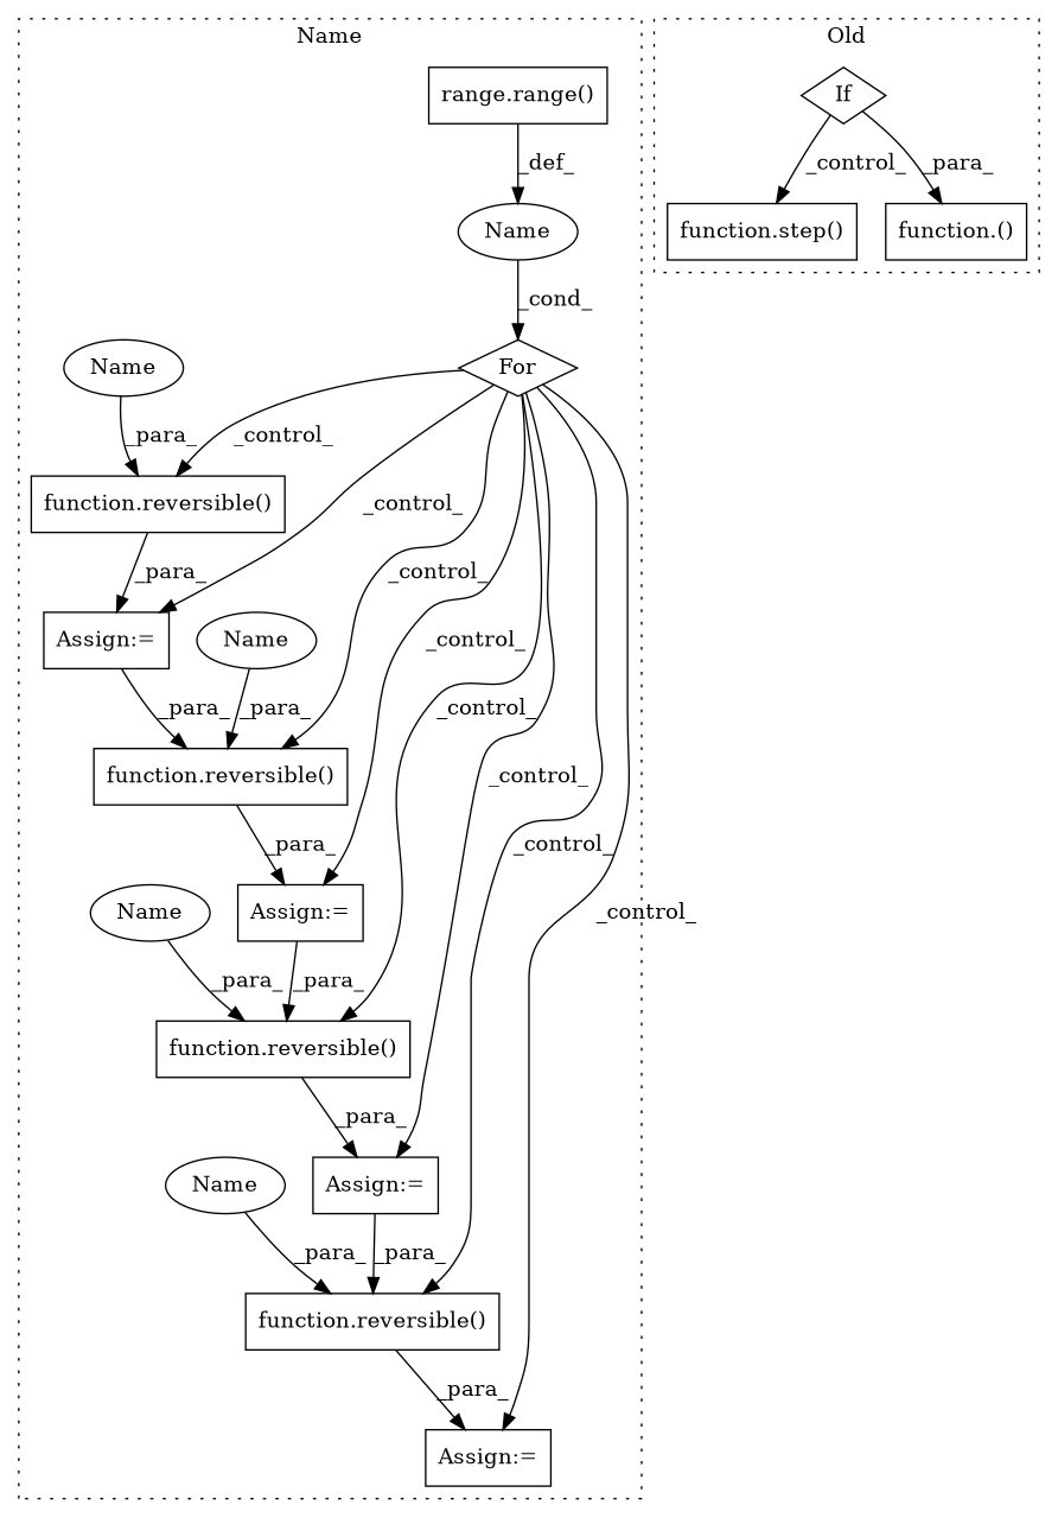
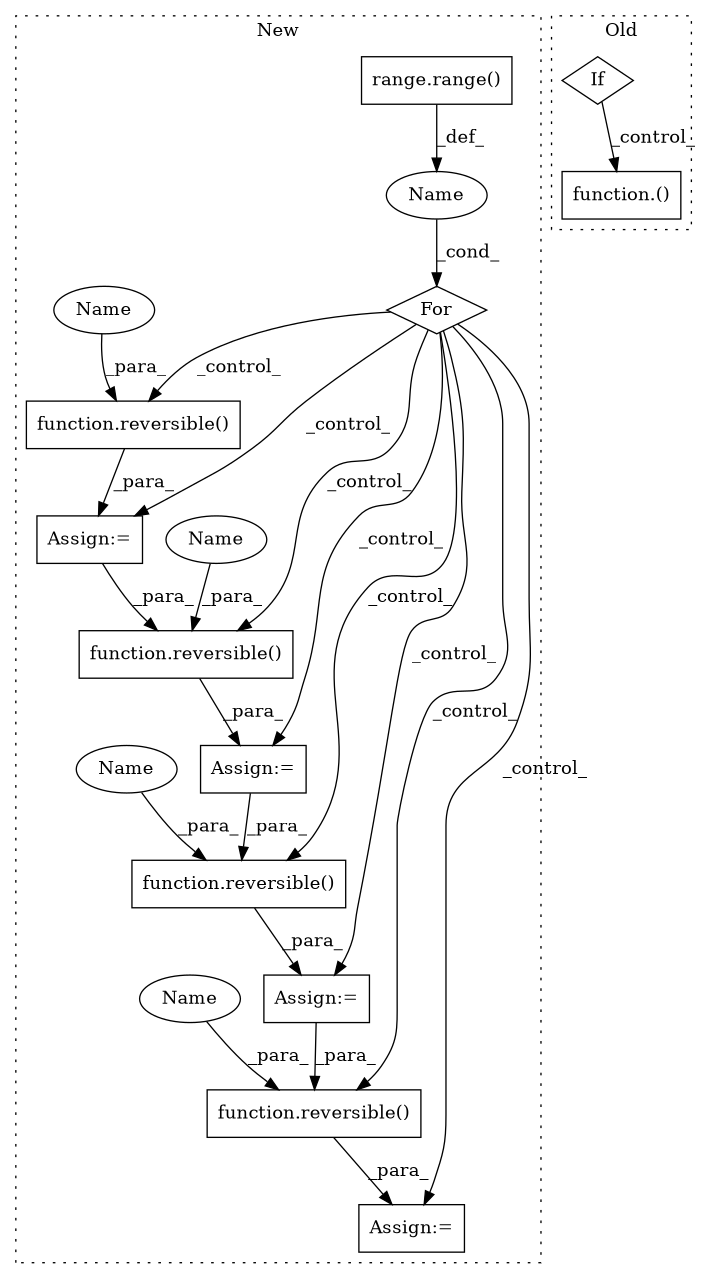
  digraph {
    node [a=75 l=3 shape=box]
    n1 [l="11,1" label="function.reversible()" s="10493,10549"]
    n2 [a=87 l=1 label=Name s=10313 shape=ellipse]
    n3 [l="11,1" label="function.reversible()" s="10565,10607"]
    n4 [a=107 l="4,10" label=For s="10309,10345" shape=diamond]
    n5 [l="11,1" label="function.reversible()" s="10435,10477"]
    n6 [a=68 label="Assign:=" s=10358]
    n7 [l="11,1" label="function.reversible()" s="10361,10419"]
    n8 [a=68 label="Assign:=" s=10562]
    n9 [a=68 label="Assign:=" s=10490]
    n10 [a=68 label="Assign:=" s=10432]
    n11 [l="6,1" label="range.range()" s="10318,10344"]
    n12 [a=87 label=Name s=10372 shape=ellipse]
    n13 [a=87 label=Name s=10504 shape=ellipse]
    n14 [a=87 label=Name s=10576 shape=ellipse]
    n15 [a=87 label=Name s=10446 shape=ellipse]
-   n16 [l="5,1" label="function.step()" s="11862,11870"]
    n17 [a=96 label=If s=11770 shape=diamond]
    n18 [l="10,1" label="function.()" s="11808,11827"]
    subgraph cluster_1 {
-     label=Name
+     label=New
      style=dotted
      n1
      n2
      n3
      n4
      n5
      n6
      n7
      n8
      n9
      n10
      n11
      n12
      n13
      n14
      n15
    }
    subgraph cluster_2 {
      label=Old
      style=dotted
-     n16
      n17
      n18
    }
    n1 -> n9 [label=_para_]
    n2 -> n4 [label=_cond_]
    n3 -> n8 [label=_para_]
    n4 -> n1 [label=_control_]
    n4 -> n3 [label=_control_]
    n4 -> n5 [label=_control_]
    n4 -> n6 [label=_control_]
    n4 -> n7 [label=_control_]
    n4 -> n8 [label=_control_]
    n4 -> n9 [label=_control_]
    n4 -> n10 [label=_control_]
    n5 -> n10 [label=_para_]
    n6 -> n5 [label=_para_]
    n7 -> n6 [label=_para_]
    n9 -> n3 [label=_para_]
    n10 -> n1 [label=_para_]
    n11 -> n2 [label=_def_]
    n12 -> n7 [label=_para_]
    n13 -> n1 [label=_para_]
    n14 -> n3 [label=_para_]
    n15 -> n5 [label=_para_]
-   n17 -> n16 [label=_control_]
-   n17 -> n18 [label=_para_]
+   n17 -> n18 [label=_control_]
  }
